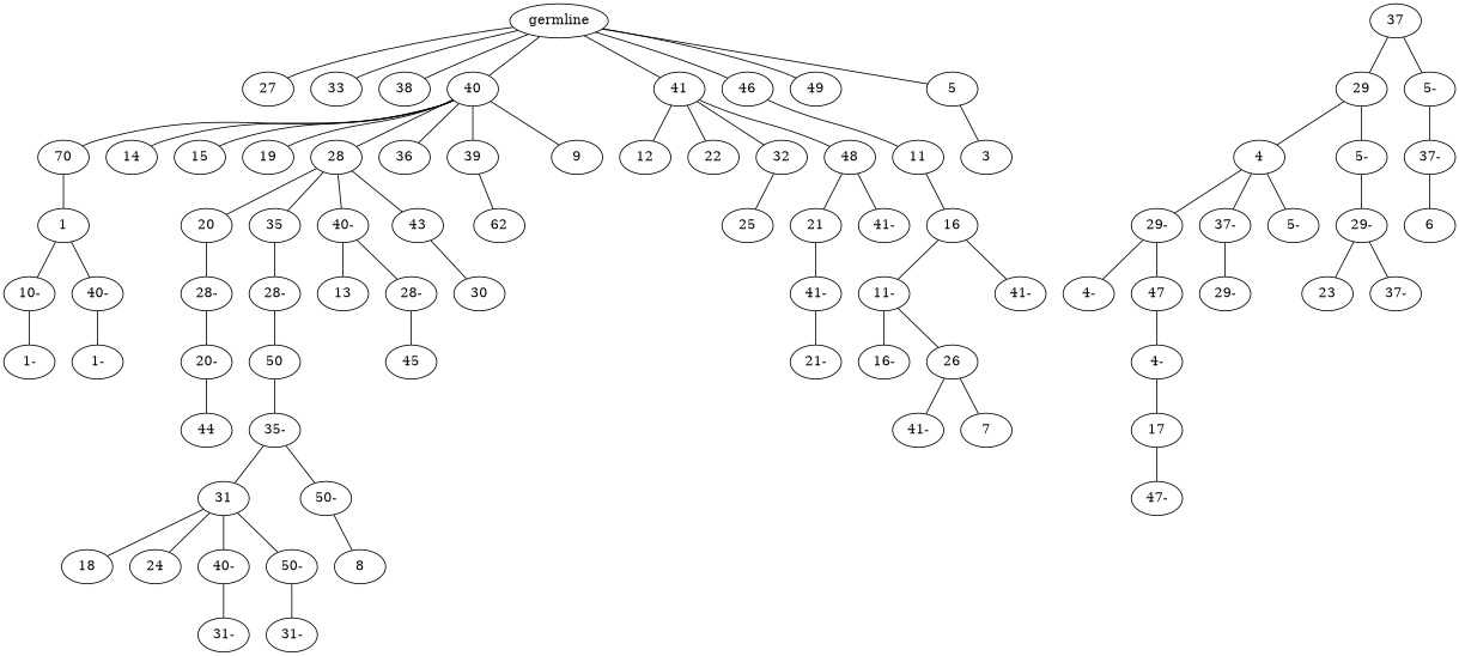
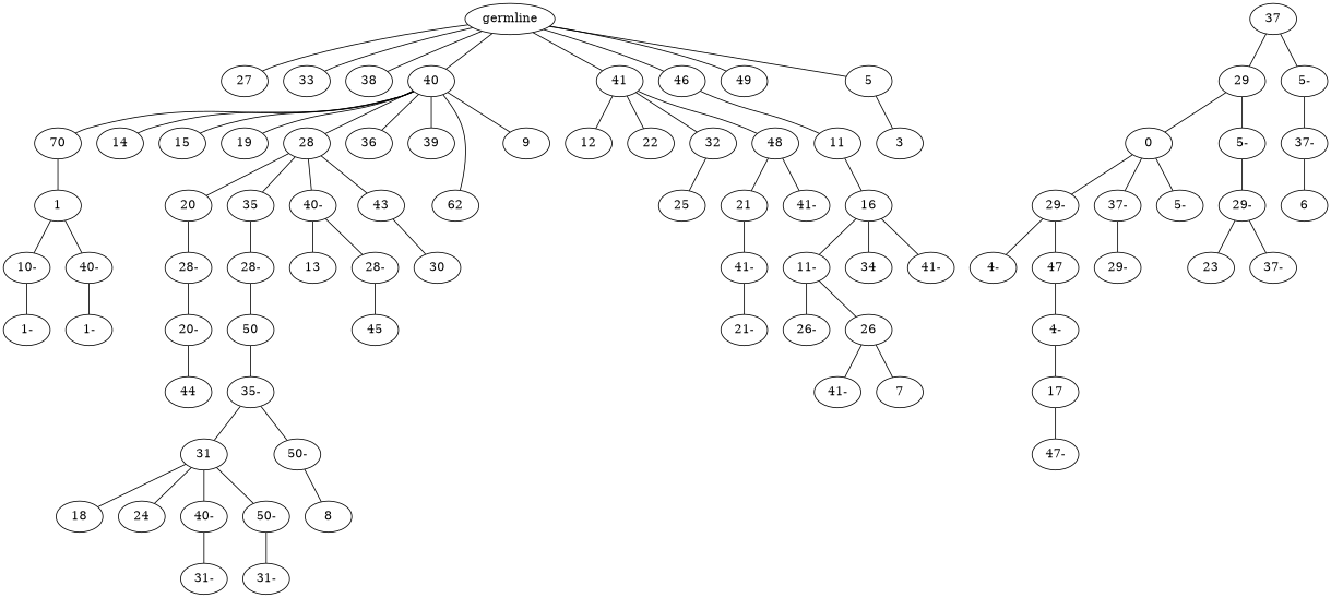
  graph {
    n1 [label=germline]
    n2 [label=27]
    n3 [label=33]
    n4 [label=38]
    n5 [label=40]
    n6 [label=41]
    n7 [label=46]
    n8 [label=49]
    n9 [label=5]
    n10 [label=70]
    n11 [label=14]
    n12 [label=15]
    n13 [label=19]
    n14 [label=28]
    n15 [label=36]
    n16 [label=39]
    n17 [label=62]
    n18 [label=9]
    n19 [label=12]
    n20 [label=22]
    n21 [label=32]
    n22 [label=48]
    n23 [label=11]
    n24 [label=3]
    n25 [label=1]
    n26 [label=20]
    n27 [label=35]
    n28 [label="40-"]
    n29 [label=43]
    n30 [label="10-"]
    n31 [label="40-"]
    n32 [label="1-"]
    n33 [label="1-"]
    n34 [label="28-"]
    n35 [label="28-"]
    n36 [label=13]
    n37 [label="28-"]
    n38 [label=30]
    n39 [label="20-"]
    n40 [label=44]
    n41 [label=50]
    n42 [label="35-"]
    n43 [label=31]
    n44 [label="50-"]
    n45 [label=18]
    n46 [label=24]
    n47 [label="40-"]
    n48 [label="50-"]
    n49 [label=8]
    n50 [label="31-"]
    n51 [label="31-"]
    n52 [label=45]
    n53 [label=16]
    n54 [label=25]
    n55 [label=21]
    n56 [label="41-"]
    n57 [label="11-"]
+   n58 [label=34]
    n59 [label="41-"]
-   n60 [label="16-"]
+   n60 [label="26-"]
    n61 [label=26]
    n62 [label="41-"]
    n63 [label=7]
    n64 [label="41-"]
    n65 [label="21-"]
    n66 [label=37]
    n67 [label=29]
    n68 [label="5-"]
-   n69 [label=4]
+   n69 [label=0]
    n70 [label="5-"]
    n71 [label="37-"]
    n72 [label="29-"]
    n73 [label="37-"]
    n74 [label="5-"]
    n75 [label="29-"]
    n76 [label="4-"]
    n77 [label=47]
    n78 [label="29-"]
    n79 [label="4-"]
    n80 [label=17]
    n81 [label="47-"]
    n82 [label=23]
    n83 [label="37-"]
    n84 [label=6]
    n1 -- n2
    n1 -- n3
    n1 -- n4
    n1 -- n5
    n1 -- n6
    n1 -- n7
    n1 -- n8
    n1 -- n9
    n5 -- n10
    n5 -- n11
    n5 -- n12
    n5 -- n13
    n5 -- n14
    n5 -- n15
    n5 -- n16
-   n16 -- n17
+   n5 -- n17
    n5 -- n18
    n6 -- n19
    n6 -- n20
    n6 -- n21
    n6 -- n22
    n7 -- n23
    n9 -- n24
    n10 -- n25
    n14 -- n26
    n14 -- n27
    n14 -- n28
    n14 -- n29
    n21 -- n54
    n22 -- n55
    n22 -- n56
    n23 -- n53
    n25 -- n30
    n25 -- n31
    n26 -- n34
    n27 -- n35
    n28 -- n36
    n28 -- n37
    n29 -- n38
    n30 -- n32
    n31 -- n33
    n34 -- n39
    n35 -- n41
    n37 -- n52
    n39 -- n40
    n41 -- n42
    n42 -- n43
    n42 -- n44
    n43 -- n45
    n43 -- n46
    n43 -- n47
    n43 -- n48
    n44 -- n49
    n47 -- n50
    n48 -- n51
    n53 -- n57
+   n53 -- n58
    n53 -- n59
    n55 -- n64
    n57 -- n60
    n57 -- n61
    n61 -- n62
    n61 -- n63
    n64 -- n65
    n66 -- n67
    n66 -- n68
    n67 -- n69
    n67 -- n70
    n68 -- n71
    n69 -- n72
    n69 -- n73
    n69 -- n74
    n70 -- n75
    n71 -- n84
    n72 -- n76
    n72 -- n77
    n73 -- n78
    n75 -- n82
    n75 -- n83
    n77 -- n79
    n79 -- n80
    n80 -- n81
  }
